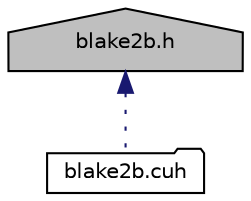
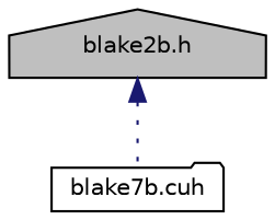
  digraph {
    node [color=black fontname=Helvetica fontsize=10]
    n1 [fillcolor=grey75 fontcolor=black height=0.2 label="blake2b.h" shape=house style=filled width=0.4]
-   n2 [height=0.2 label="blake2b.cuh" shape=folder width=0.4]
+   n2 [height=0.2 label="blake7b.cuh" shape=folder width=0.4]
    n1 -> n2 [color=midnightblue dir=back fontname=Helvetica fontsize=10 labelfontname=Helvetica labelfontsize=10 style=dotted]
  }
